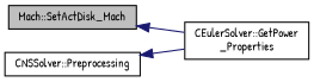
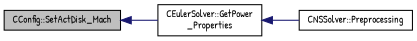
  digraph {
    fontname="Patrick Hand"
    rankdir=LR
    node [color=black fillcolor=white fontname="Patrick Hand" fontsize=10 shape=record style=filled]
    edge [color=midnightblue dir=back fontname="Patrick Hand" fontsize=10 labelfontname=Helvetica labelfontsize=10 style=solid]
-   n1 [fillcolor=grey75 fontcolor=black height=0.2 label="Mach::SetActDisk_Mach" width=0.4]
+   n1 [fillcolor=grey75 fontcolor=black height=0.2 label="CConfig::SetActDisk_Mach" width=0.4]
    n2 [height=0.2 label="CEulerSolver::GetPower\l_Properties" width=0.4]
    n3 [height=0.2 label="CNSSolver::Preprocessing" width=0.4]
    n1 -> n2
-   n3 -> n2
+   n2 -> n3
  }
